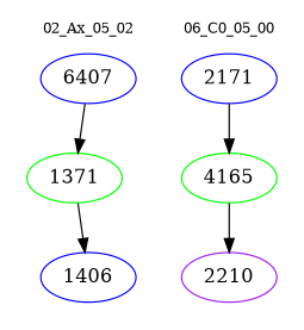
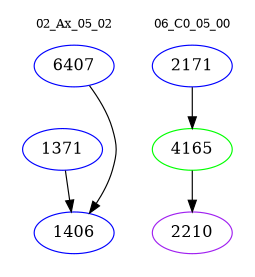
  digraph {
    node [color=blue]
    edge [color=black]
    n1 [label=6407]
-   n2 [color=green label=1371]
+   n2 [label=1371]
    n3 [label=1406]
    n4 [label=2171]
    n5 [color=green label=4165]
    n6 [color=purple label=2210]
    subgraph cluster_1 {
      color=white
      fontsize=10
      label="02_Ax_05_02"
      n1
      n2
      n3
    }
    subgraph cluster_2 {
      color=white
      fontsize=10
      label="06_C0_05_00"
      n4
      n5
      n6
    }
-   n1 -> n2
+   n1 -> n3
    n2 -> n3
    n4 -> n5
    n5 -> n6
  }
